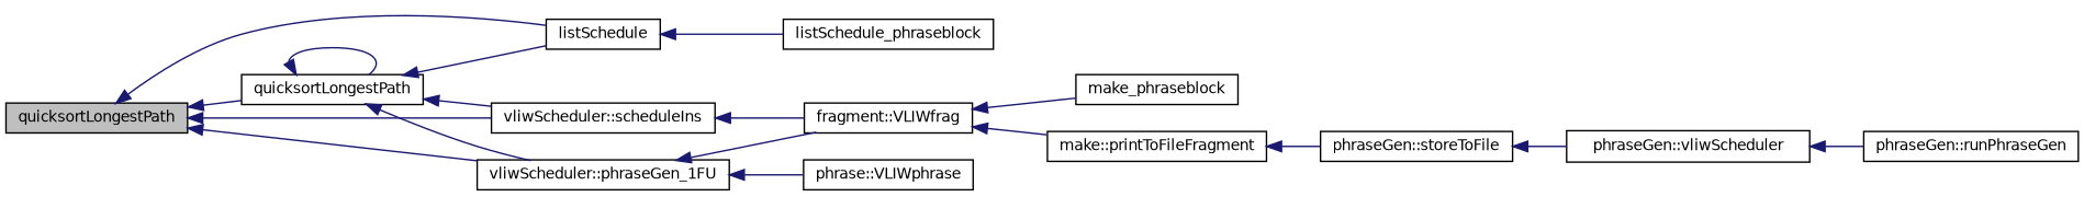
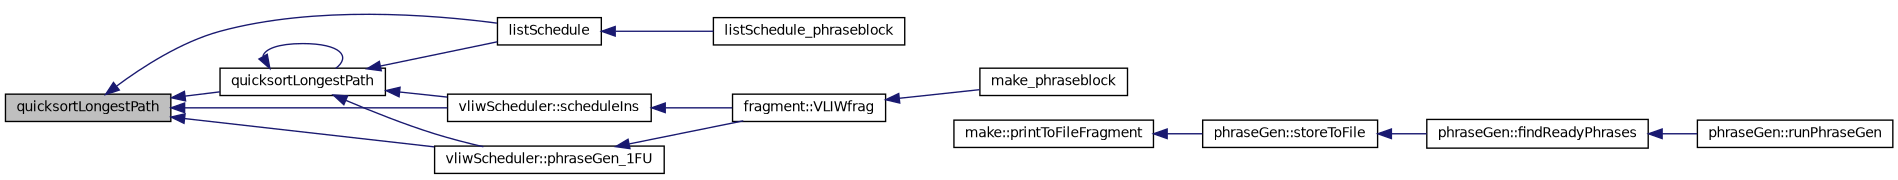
  digraph {
    rankdir=LR
    node [color=black fillcolor=white fontname=Helvetica fontsize=10 shape=record style=filled]
    edge [color=midnightblue dir=back fontname=Helvetica fontsize=10 labelfontname=Helvetica labelfontsize=10 style=solid]
    n1 [fillcolor=grey75 fontcolor=black height=0.2 label=quicksortLongestPath width=0.4]
    n2 [height=0.2 label=listSchedule width=0.4]
    n3 [height=0.2 label=quicksortLongestPath width=0.4]
    n4 [height=0.2 label="vliwScheduler::scheduleIns" width=0.4]
    n5 [height=0.2 label="vliwScheduler::phraseGen_1FU" width=0.4]
    n6 [height=0.2 label=listSchedule_phraseblock width=0.4]
    n7 [height=0.2 label="fragment::VLIWfrag" width=0.4]
-   n8 [height=0.2 label="phrase::VLIWphrase" width=0.4]
    n9 [height=0.2 label=make_phraseblock width=0.4]
    n10 [height=0.2 label="make::printToFileFragment" width=0.4]
    n11 [height=0.2 label="phraseGen::storeToFile" width=0.4]
-   n12 [height=0.2 label="phraseGen::vliwScheduler" width=0.4]
+   n12 [height=0.2 label="phraseGen::findReadyPhrases" width=0.4]
    n13 [height=0.2 label="phraseGen::runPhraseGen" width=0.4]
    n1 -> n2
    n1 -> n3
    n1 -> n4
    n1 -> n5
    n2 -> n6
    n3 -> n2
    n3 -> n3
    n3 -> n4
    n3 -> n5
    n4 -> n7
    n5 -> n7
-   n5 -> n8
    n7 -> n9
-   n7 -> n10
    n10 -> n11
    n11 -> n12
    n12 -> n13
  }
